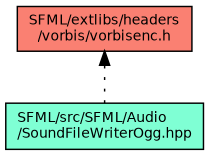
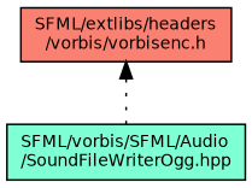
  digraph {
    node [color=black fontname=Helvetica fontsize=10 shape=record style=filled]
    n1 [fillcolor=salmon fontcolor=black height=0.2 label="SFML/extlibs/headers\l/vorbis/vorbisenc.h" width=0.4]
-   n2 [fillcolor=aquamarine height=0.2 label="SFML/src/SFML/Audio\l/SoundFileWriterOgg.hpp" width=0.4]
+   n2 [fillcolor=aquamarine height=0.2 label="SFML/vorbis/SFML/Audio\l/SoundFileWriterOgg.hpp" width=0.4]
    n1 -> n2 [color=black dir=back fontname=Helvetica fontsize=10 labelfontname=Helvetica labelfontsize=10 style=dotted]
  }
